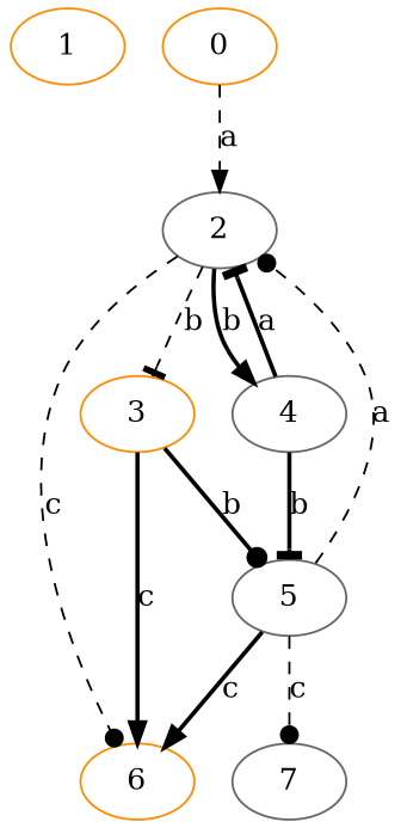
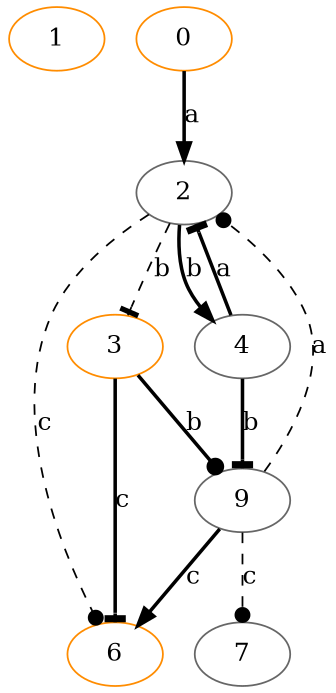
  strict digraph {
    node [color=darkorange]
    edge [arrowhead=tee style=bold]
    1
    2 [color=gray40]
    3
    4 [color=gray40]
    6
-   5 [color=gray40]
+   5 [color=gray40 label=9]
    7 [color=gray40]
    0
    2 -> 3 [label=b style=dashed]
    2 -> 4 [arrowhead=normal label=b]
    2 -> 6 [arrowhead=dot label=c style=dashed]
-   3 -> 6 [arrowhead=normal label=c]
+   3 -> 6 [label=c]
    3 -> 5 [arrowhead=dot label=b]
    4 -> 2 [label=a]
    4 -> 5 [label=b]
    5 -> 2 [arrowhead=dot label=a style=dashed]
    5 -> 6 [arrowhead=normal label=c]
    5 -> 7 [arrowhead=dot label=c style=dashed]
-   0 -> 2 [arrowhead=normal label=a style=dashed]
+   0 -> 2 [arrowhead=normal label=a]
  }
